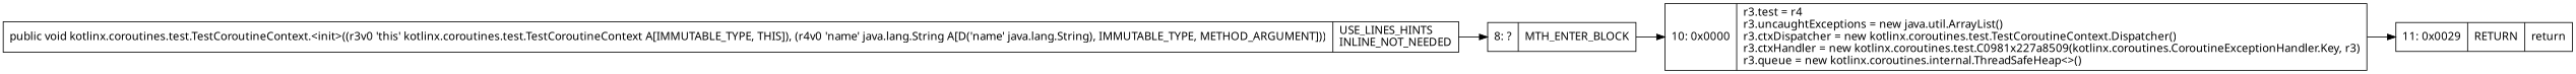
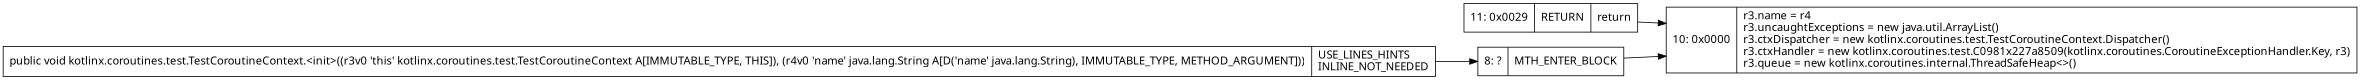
  digraph {
    fontname="Noto Sans"
    rankdir=LR
    node [fontname="Noto Sans" shape=record]
    edge [fontname="Noto Sans"]
    n1 [label="{8\:\ ?|MTH_ENTER_BLOCK\l}"]
-   n2 [label="{10\:\ 0x0000|r3.test = r4\lr3.uncaughtExceptions = new java.util.ArrayList()\lr3.ctxDispatcher = new kotlinx.coroutines.test.TestCoroutineContext.Dispatcher()\lr3.ctxHandler = new kotlinx.coroutines.test.C0981x227a8509(kotlinx.coroutines.CoroutineExceptionHandler.Key, r3)\lr3.queue = new kotlinx.coroutines.internal.ThreadSafeHeap\<\>()\l}"]
+   n2 [label="{10\:\ 0x0000|r3.name = r4\lr3.uncaughtExceptions = new java.util.ArrayList()\lr3.ctxDispatcher = new kotlinx.coroutines.test.TestCoroutineContext.Dispatcher()\lr3.ctxHandler = new kotlinx.coroutines.test.C0981x227a8509(kotlinx.coroutines.CoroutineExceptionHandler.Key, r3)\lr3.queue = new kotlinx.coroutines.internal.ThreadSafeHeap\<\>()\l}"]
    n3 [label="{11\:\ 0x0029|RETURN\l|return\l}"]
    n4 [label="{public void kotlinx.coroutines.test.TestCoroutineContext.\<init\>((r3v0 'this' kotlinx.coroutines.test.TestCoroutineContext A[IMMUTABLE_TYPE, THIS]), (r4v0 'name' java.lang.String A[D('name' java.lang.String), IMMUTABLE_TYPE, METHOD_ARGUMENT]))  | USE_LINES_HINTS\lINLINE_NOT_NEEDED\l}"]
    n1 -> n2
-   n2 -> n3
+   n3 -> n2
    n4 -> n1
  }
